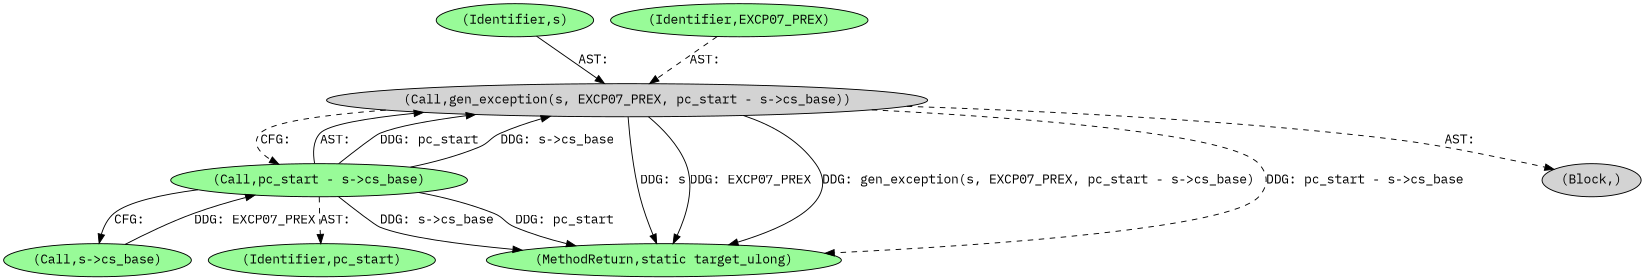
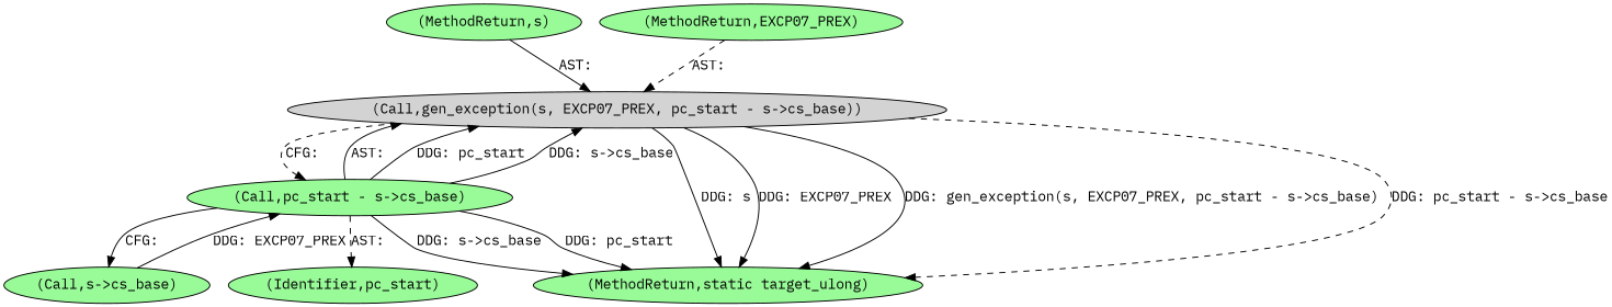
  digraph {
    fontname="IBM Plex Mono"
    node [fillcolor=palegreen fontname="IBM Plex Mono" style=filled]
    edge [fontname="IBM Plex Mono" style=solid]
    n1 [fillcolor=lightgrey label="(Call,gen_exception(s, EXCP07_PREX, pc_start - s->cs_base))"]
    n2 [label="(Call,pc_start - s->cs_base)"]
    n3 [label="(MethodReturn,static target_ulong)"]
-   n4 [fillcolor=lightgrey label="(Block,)"]
    n5 [label="(Call,s->cs_base)"]
    n6 [label="(Identifier,pc_start)"]
-   n7 [label="(Identifier,s)"]
-   n8 [label="(Identifier,EXCP07_PREX)"]
+   n7 [label="(MethodReturn,s)"]
+   n8 [label="(MethodReturn,EXCP07_PREX)"]
    n1 -> n2 [label="CFG: " style=dashed]
    n1 -> n3 [label="DDG: s"]
    n1 -> n3 [label="DDG: EXCP07_PREX"]
    n1 -> n3 [label="DDG: gen_exception(s, EXCP07_PREX, pc_start - s->cs_base)"]
    n1 -> n3 [label="DDG: pc_start - s->cs_base" style=dashed]
-   n1 -> n4 [label="AST: " style=dashed]
    n2 -> n1 [label="AST: "]
    n2 -> n1 [label="DDG: pc_start"]
    n2 -> n1 [label="DDG: s->cs_base"]
    n2 -> n3 [label="DDG: s->cs_base"]
    n2 -> n3 [label="DDG: pc_start"]
    n2 -> n5 [label="CFG: "]
    n2 -> n6 [label="AST: " style=dashed]
    n5 -> n2 [label="DDG: EXCP07_PREX"]
    n7 -> n1 [label="AST: "]
    n8 -> n1 [label="AST: " style=dashed]
  }
